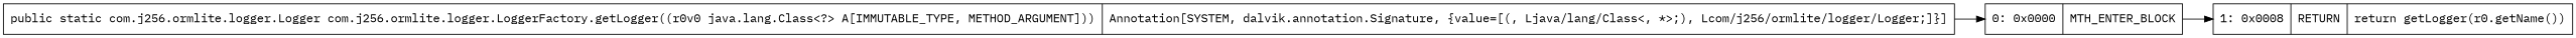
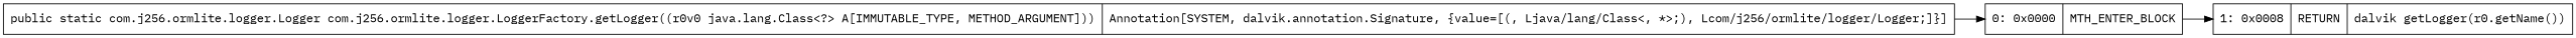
  digraph {
    rankdir=LR
    fontname="IBM Plex Mono"
    node [shape=record fontname="IBM Plex Mono"]
    edge [fontname="IBM Plex Mono"]
    n1 [label="{0\:\ 0x0000|MTH_ENTER_BLOCK\l}"]
-   n2 [label="{1\:\ 0x0008|RETURN\l|return getLogger(r0.getName())\l}"]
+   n2 [label="{1\:\ 0x0008|RETURN\l|dalvik getLogger(r0.getName())\l}"]
    n3 [label="{public static com.j256.ormlite.logger.Logger com.j256.ormlite.logger.LoggerFactory.getLogger((r0v0 java.lang.Class\<?\> A[IMMUTABLE_TYPE, METHOD_ARGUMENT]))  | Annotation[SYSTEM, dalvik.annotation.Signature, \{value=[(, Ljava\/lang\/Class\<, *\>;), Lcom\/j256\/ormlite\/logger\/Logger;]\}]\l}"]
    n1 -> n2
    n3 -> n1
  }
